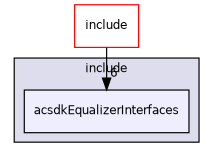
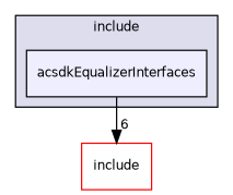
  digraph {
    compound=true
    node [fontname=Helvetica fontsize=10 shape=box style=filled]
    n1 [fillcolor="#eeeeff" label=acsdkEqualizerInterfaces pencolor=black]
    n2 [color=red fillcolor=white label=include]
    subgraph cluster_1 {
      bgcolor="#ddddee"
      fontname=Helvetica
      fontsize=10
      label=include
      pencolor=black
      n1
    }
-   n2 -> n1 [headlabel=6 labeldistance=1.5 labelfontname=Helvetica labelfontsize=10]
+   n1 -> n2 [headlabel=6 labeldistance=1.5 labelfontname=Helvetica labelfontsize=10]
  }
